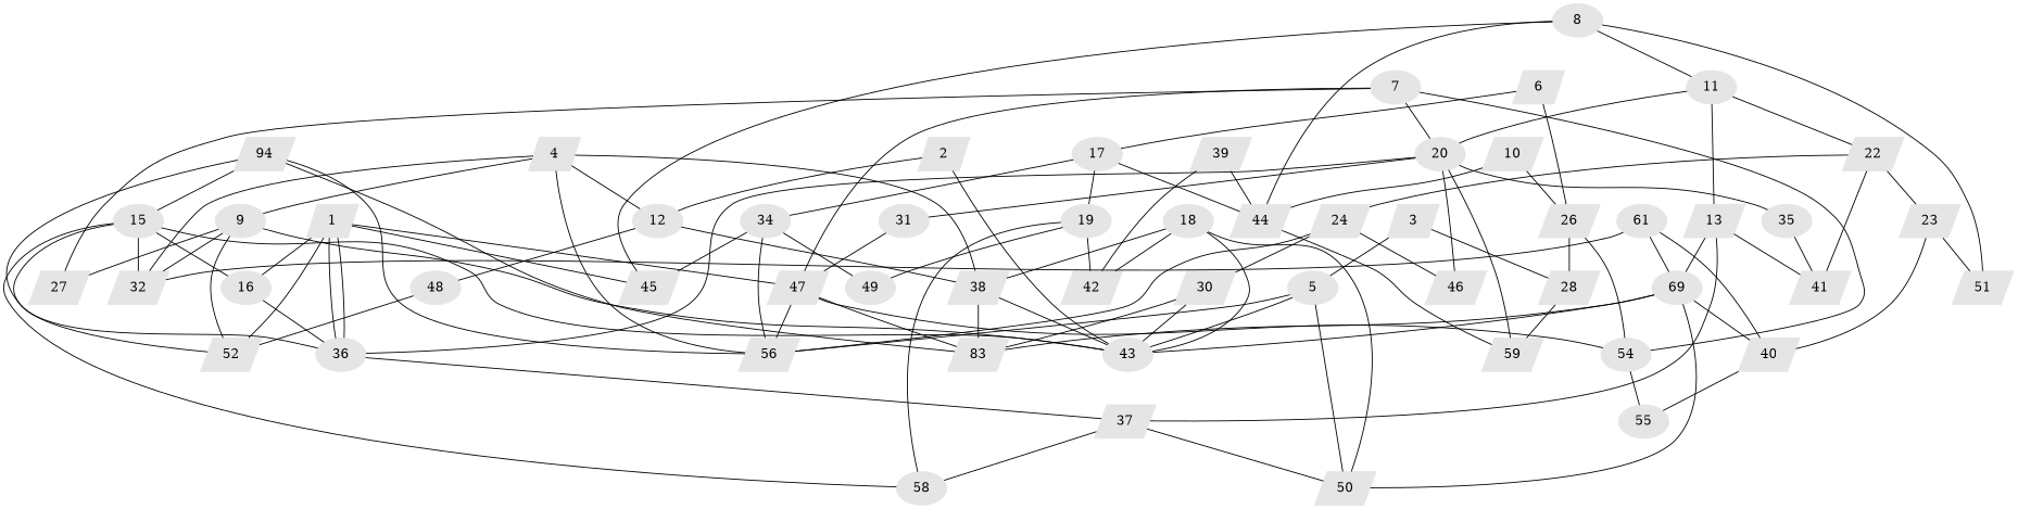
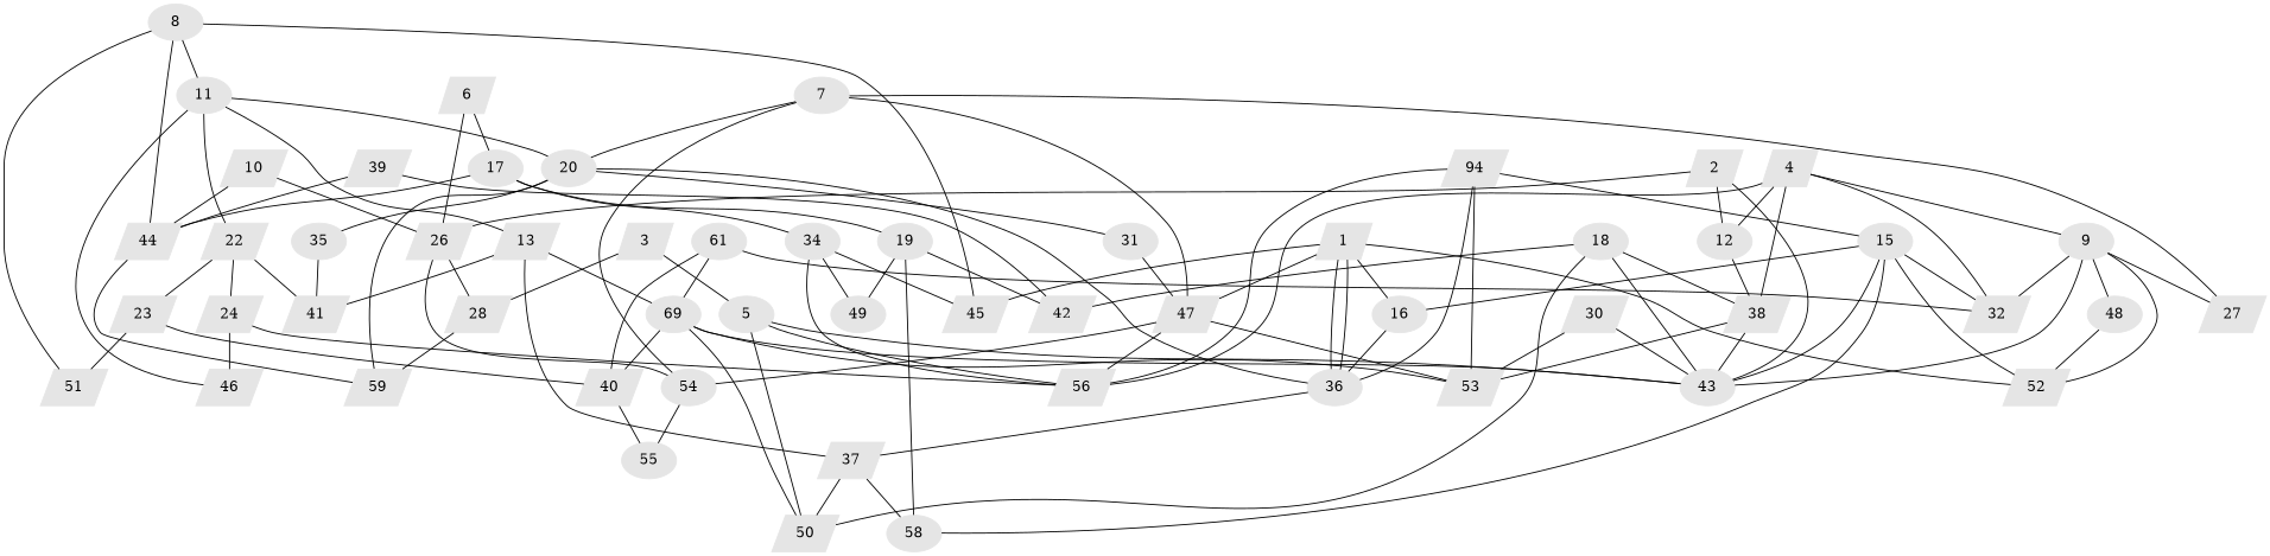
  graph {
    node [color=gray90 shape=parallelogram style=filled]
    16 [shape=ellipse]
    1
    36 [shape=ellipse]
    45
    47
    52
    37
    56
    54 [shape=ellipse]
-   53 [label=83]
+   53
    12 [shape=ellipse]
    2
    26
    43 [shape=ellipse]
    38
    28
    5 [shape=ellipse]
    3
    50
    59
    4
    9 [shape=ellipse]
    32
    27
    48 [shape=ellipse]
    6
    17 [shape=ellipse]
    44
    34 [shape=ellipse]
    19 [shape=ellipse]
    7 [shape=ellipse]
    20 [shape=ellipse]
    31 [shape=ellipse]
    35 [shape=ellipse]
    55 [shape=ellipse]
    8 [shape=ellipse]
    11 [shape=ellipse]
    51
    22
    46
    13
    10
    49 [shape=ellipse]
    41
    23
    24
    n47 [label=69 shape=ellipse]
    40
    58 [shape=ellipse]
    n50 [label=94]
    15 [shape=ellipse]
    42
    18 [shape=ellipse]
    n54 [label=61 shape=ellipse]
    30
    39
    16 -- 36
    1 -- 16
    1 -- 36
    1 -- 36
    1 -- 45
    1 -- 47
    1 -- 52
    36 -- 37
    47 -- 56
    47 -- 54
    47 -- 53
    37 -- 50
    37 -- 58
    54 -- 55
    12 -- 38
    2 -- 12
+   2 -- 26
    2 -- 43
    26 -- 54
    26 -- 28
    38 -- 53
    38 -- 43
    28 -- 59
    5 -- 56
    5 -- 43
    5 -- 50
    3 -- 28
    3 -- 5
    4 -- 56
    4 -- 12
    4 -- 38
    4 -- 9
    4 -- 32
    9 -- 52
    9 -- 43
    9 -- 32
    9 -- 27
-   12 -- 48
+   9 -- 48
    48 -- 52
    6 -- 26
    6 -- 17
    17 -- 44
    17 -- 34
    17 -- 19
    44 -- 59
    34 -- 45
    34 -- 56
    34 -- 49
    19 -- 49
    19 -- 58
    19 -- 42
    7 -- 47
    7 -- 54
    7 -- 27
    7 -- 20
    20 -- 36
    20 -- 59
    20 -- 31
    20 -- 35
    31 -- 47
    35 -- 41
    8 -- 45
    8 -- 44
    8 -- 11
    8 -- 51
    11 -- 20
    11 -- 22
-   20 -- 46
+   11 -- 46
    11 -- 13
    22 -- 41
    22 -- 23
    22 -- 24
    13 -- 37
    13 -- 41
    13 -- n47
    10 -- 26
    10 -- 44
    23 -- 51
    23 -- 40
    24 -- 56
    24 -- 46
-   24 -- 30
    n47 -- 53
    n47 -- 43
    n47 -- 50
    n47 -- 40
    40 -- 55
    n50 -- 36
    n50 -- 56
    n50 -- 53
    n50 -- 15
    15 -- 16
    15 -- 52
    15 -- 43
    15 -- 32
    15 -- 58
    18 -- 43
    18 -- 38
    18 -- 50
    18 -- 42
    n54 -- 32
    n54 -- n47
    n54 -- 40
    30 -- 53
    30 -- 43
    39 -- 44
    39 -- 42
  }
